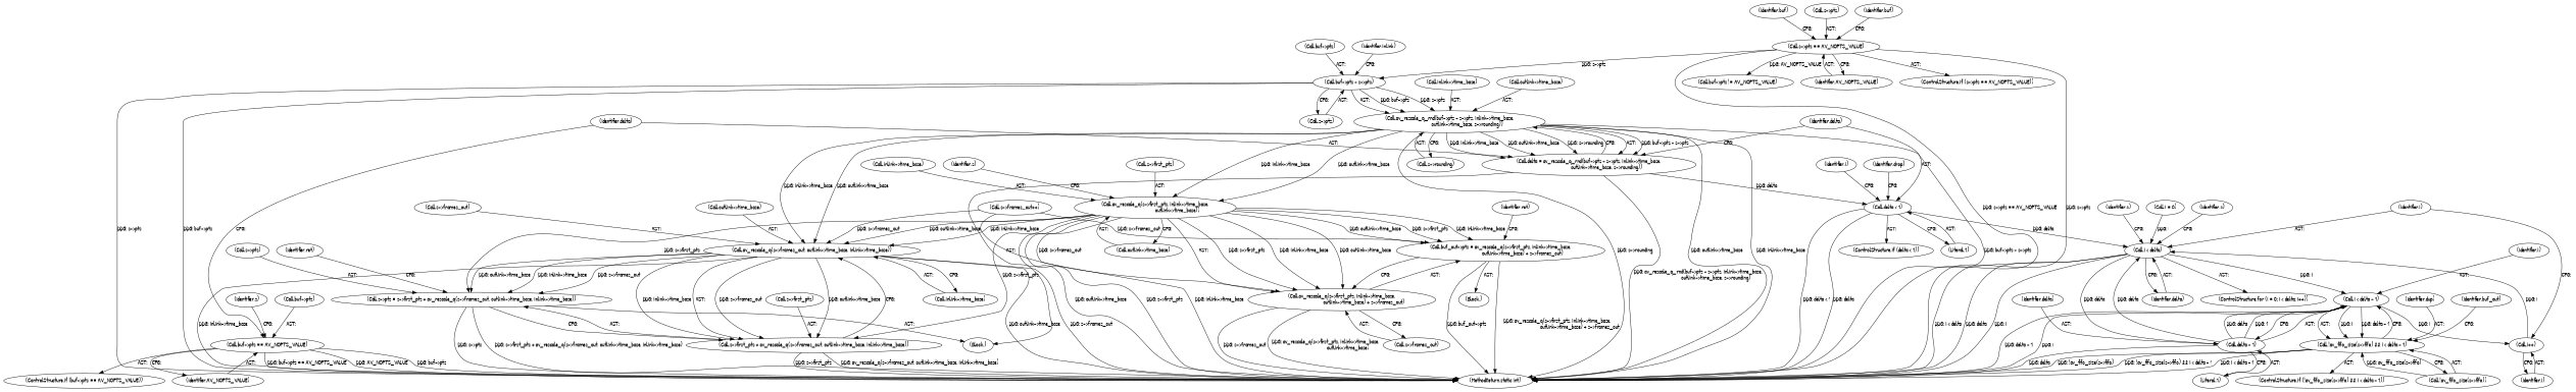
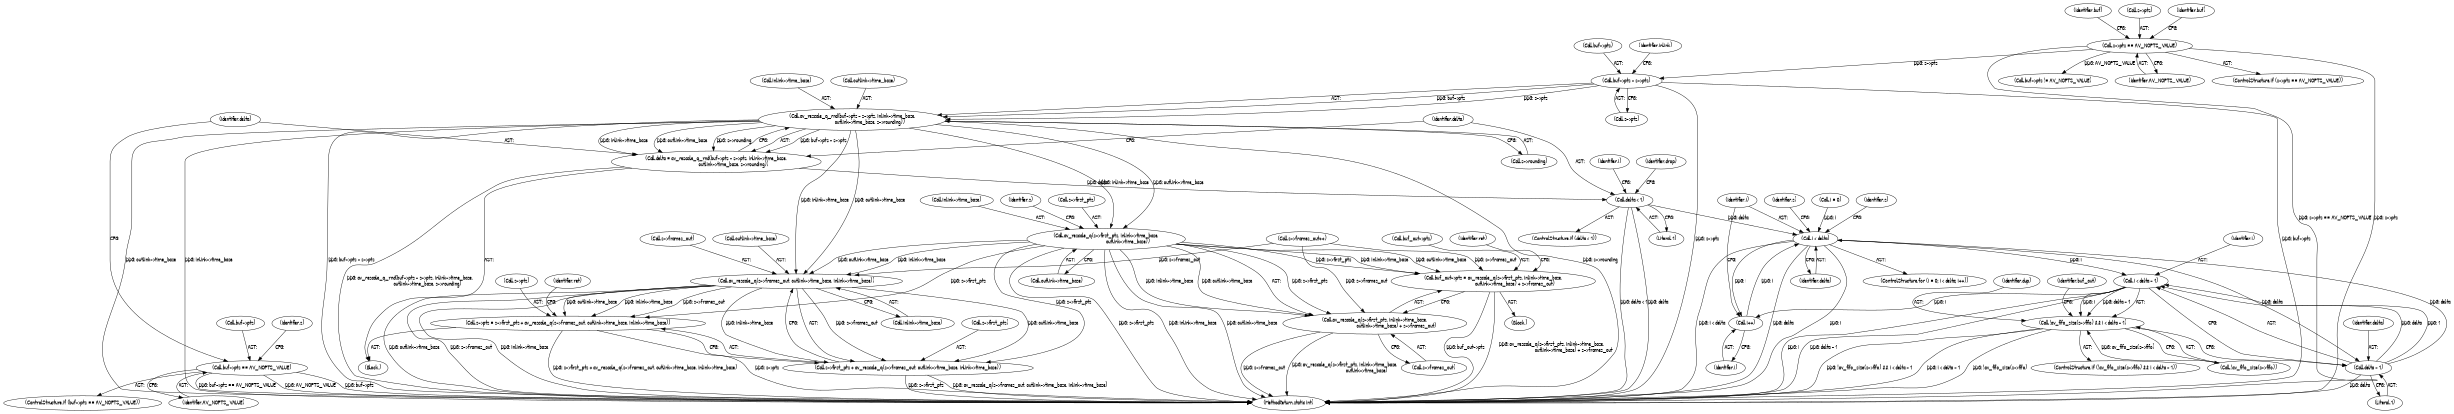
  digraph {
    fontname="Patrick Hand"
    node [fontname="Patrick Hand"]
    edge [fontname="Patrick Hand"]
    n1 [label="(Call,buf->pts == AV_NOPTS_VALUE)"]
    n2 [label="(MethodReturn,static int)"]
    n3 [label="(ControlStructure,if (buf->pts == AV_NOPTS_VALUE))"]
    n4 [label="(Identifier,AV_NOPTS_VALUE)"]
    n5 [label="(Call,buf->pts - s->pts)"]
    n6 [label="(Call,av_rescale_q_rnd(buf->pts - s->pts, inlink->time_base,\n                             outlink->time_base, s->rounding))"]
    n7 [label="(Call,s->pts)"]
    n8 [label="(Call,s->pts == AV_NOPTS_VALUE)"]
    n9 [label="(Call,buf->pts != AV_NOPTS_VALUE)"]
    n10 [label="(Identifier,AV_NOPTS_VALUE)"]
    n11 [label="(ControlStructure,if (s->pts == AV_NOPTS_VALUE))"]
    n12 [label="(Call,delta = av_rescale_q_rnd(buf->pts - s->pts, inlink->time_base,\n                             outlink->time_base, s->rounding))"]
    n13 [label="(Call,av_rescale_q(s->first_pts, inlink->time_base,\n                                    outlink->time_base))"]
    n14 [label="(Call,av_rescale_q(s->frames_out, outlink->time_base, inlink->time_base))"]
    n15 [label="(Call,s->rounding)"]
    n16 [label="(Call,delta < 1)"]
    n17 [label="(Block,)"]
    n18 [label="(Call,buf_out->pts = av_rescale_q(s->first_pts, inlink->time_base,\n                                    outlink->time_base) + s->frames_out)"]
    n19 [label="(Call,av_rescale_q(s->first_pts, inlink->time_base,\n                                    outlink->time_base) + s->frames_out)"]
    n20 [label="(Call,s->pts = s->first_pts + av_rescale_q(s->frames_out, outlink->time_base, inlink->time_base))"]
    n21 [label="(Call,s->first_pts + av_rescale_q(s->frames_out, outlink->time_base, inlink->time_base))"]
    n22 [label="(Call,outlink->time_base)"]
    n23 [label="(Call,inlink->time_base)"]
    n24 [label="(Call,i < delta)"]
    n25 [label="(Literal,1)"]
    n26 [label="(ControlStructure,if (delta < 1))"]
    n27 [label="(Call,i++)"]
    n28 [label="(Call,i < delta - 1)"]
    n29 [label="(Call,delta - 1)"]
    n30 [label="(Identifier,delta)"]
    n31 [label="(ControlStructure,for (i = 0; i < delta; i++))"]
    n32 [label="(Identifier,i)"]
    n33 [label="(Call,!av_fifo_size(s->fifo) && i < delta - 1)"]
    n34 [label="(Literal,1)"]
    n35 [label="(ControlStructure,if (!av_fifo_size(s->fifo) && i < delta - 1))"]
    n36 [label="(Call,!av_fifo_size(s->fifo))"]
    n37 [label="(Block,)"]
    n38 [label="(Call,s->frames_out)"]
    n39 [label="(Identifier,dup)"]
    n40 [label="(Call,inlink->time_base)"]
    n41 [label="(Identifier,buf)"]
    n42 [label="(Identifier,buf_out)"]
    n43 [label="(Identifier,s)"]
    n44 [label="(Identifier,ret)"]
    n45 [label="(Call,buf->pts)"]
    n46 [label="(Identifier,s)"]
    n47 [label="(Identifier,s)"]
    n48 [label="(Call,i = 0)"]
    n49 [label="(Identifier,i)"]
    n50 [label="(Call,inlink->time_base)"]
    n51 [label="(Call,s->pts)"]
    n52 [label="(Call,outlink->time_base)"]
    n53 [label="(Identifier,s)"]
    n54 [label="(Call,s->frames_out)"]
    n55 [label="(Identifier,drop)"]
    n56 [label="(Identifier,delta)"]
    n57 [label="(Call,buf->pts)"]
    n58 [label="(Call,s->pts)"]
    n59 [label="(Identifier,i)"]
    n60 [label="(Identifier,buf)"]
    n61 [label="(Call,s->first_pts)"]
    n62 [label="(Call,s->first_pts)"]
    n63 [label="(Identifier,i)"]
    n64 [label="(Identifier,ret)"]
    n65 [label="(Identifier,delta)"]
    n66 [label="(Identifier,delta)"]
    n67 [label="(Identifier,inlink)"]
+   n68 [label="(Call,buf_out->pts)"]
    n69 [label="(Call,outlink->time_base)"]
    n70 [label="(Call,s->frames_out++)"]
    n1 -> n2 [label="DDG: buf->pts == AV_NOPTS_VALUE"]
    n1 -> n2 [label="DDG: AV_NOPTS_VALUE"]
    n1 -> n2 [label="DDG: buf->pts"]
    n1 -> n3 [label="AST: "]
    n1 -> n4 [label="CFG: "]
    n4 -> n1 [label="AST: "]
    n5 -> n2 [label="DDG: s->pts"]
    n5 -> n2 [label="DDG: buf->pts"]
    n5 -> n6 [label="AST: "]
    n5 -> n6 [label="DDG: buf->pts"]
    n5 -> n6 [label="DDG: s->pts"]
    n5 -> n7 [label="CFG: "]
    n6 -> n2 [label="DDG: buf->pts - s->pts"]
    n6 -> n2 [label="DDG: s->rounding"]
    n6 -> n2 [label="DDG: outlink->time_base"]
    n6 -> n2 [label="DDG: inlink->time_base"]
    n6 -> n12 [label="AST: "]
    n6 -> n12 [label="DDG: buf->pts - s->pts"]
    n6 -> n12 [label="DDG: inlink->time_base"]
    n6 -> n12 [label="DDG: outlink->time_base"]
    n6 -> n12 [label="DDG: s->rounding"]
    n6 -> n13 [label="DDG: inlink->time_base"]
    n6 -> n13 [label="DDG: outlink->time_base"]
    n6 -> n14 [label="DDG: outlink->time_base"]
    n6 -> n14 [label="DDG: inlink->time_base"]
    n6 -> n15 [label="CFG: "]
    n7 -> n5 [label="AST: "]
    n8 -> n2 [label="DDG: s->pts"]
    n8 -> n2 [label="DDG: s->pts == AV_NOPTS_VALUE"]
    n8 -> n5 [label="DDG: s->pts"]
    n8 -> n9 [label="DDG: AV_NOPTS_VALUE"]
    n8 -> n10 [label="CFG: "]
    n8 -> n11 [label="AST: "]
    n10 -> n8 [label="AST: "]
    n12 -> n2 [label="DDG: av_rescale_q_rnd(buf->pts - s->pts, inlink->time_base,\n                             outlink->time_base, s->rounding)"]
    n12 -> n6 [label="CFG: "]
    n12 -> n16 [label="DDG: delta"]
    n12 -> n17 [label="AST: "]
    n13 -> n2 [label="DDG: s->first_pts"]
    n13 -> n2 [label="DDG: inlink->time_base"]
    n13 -> n2 [label="DDG: outlink->time_base"]
    n13 -> n14 [label="DDG: outlink->time_base"]
    n13 -> n14 [label="DDG: inlink->time_base"]
    n13 -> n18 [label="DDG: s->first_pts"]
    n13 -> n18 [label="DDG: inlink->time_base"]
    n13 -> n18 [label="DDG: outlink->time_base"]
    n13 -> n19 [label="AST: "]
    n13 -> n19 [label="DDG: s->first_pts"]
    n13 -> n19 [label="DDG: inlink->time_base"]
    n13 -> n19 [label="DDG: outlink->time_base"]
    n13 -> n20 [label="DDG: s->first_pts"]
    n13 -> n21 [label="DDG: s->first_pts"]
    n13 -> n22 [label="CFG: "]
    n14 -> n2 [label="DDG: s->frames_out"]
    n14 -> n2 [label="DDG: inlink->time_base"]
    n14 -> n2 [label="DDG: outlink->time_base"]
    n14 -> n20 [label="DDG: s->frames_out"]
    n14 -> n20 [label="DDG: outlink->time_base"]
    n14 -> n20 [label="DDG: inlink->time_base"]
    n14 -> n21 [label="AST: "]
    n14 -> n21 [label="DDG: s->frames_out"]
    n14 -> n21 [label="DDG: outlink->time_base"]
    n14 -> n21 [label="DDG: inlink->time_base"]
    n14 -> n23 [label="CFG: "]
    n15 -> n6 [label="AST: "]
    n16 -> n2 [label="DDG: delta < 1"]
    n16 -> n2 [label="DDG: delta"]
    n16 -> n24 [label="DDG: delta"]
    n16 -> n25 [label="CFG: "]
    n16 -> n26 [label="AST: "]
    n18 -> n2 [label="DDG: buf_out->pts"]
    n18 -> n2 [label="DDG: av_rescale_q(s->first_pts, inlink->time_base,\n                                    outlink->time_base) + s->frames_out"]
    n18 -> n19 [label="CFG: "]
    n18 -> n37 [label="AST: "]
    n19 -> n2 [label="DDG: av_rescale_q(s->first_pts, inlink->time_base,\n                                    outlink->time_base)"]
    n19 -> n2 [label="DDG: s->frames_out"]
    n19 -> n18 [label="AST: "]
    n19 -> n38 [label="CFG: "]
    n20 -> n2 [label="DDG: s->pts"]
    n20 -> n2 [label="DDG: s->first_pts + av_rescale_q(s->frames_out, outlink->time_base, inlink->time_base)"]
    n20 -> n17 [label="AST: "]
    n20 -> n21 [label="CFG: "]
    n21 -> n2 [label="DDG: s->first_pts"]
    n21 -> n2 [label="DDG: av_rescale_q(s->frames_out, outlink->time_base, inlink->time_base)"]
    n21 -> n14 [label="CFG: "]
    n21 -> n20 [label="AST: "]
    n22 -> n13 [label="AST: "]
    n23 -> n14 [label="AST: "]
    n24 -> n2 [label="DDG: i < delta"]
    n24 -> n2 [label="DDG: delta"]
    n24 -> n2 [label="DDG: i"]
+   n24 -> n27 [label="DDG: i"]
    n24 -> n28 [label="DDG: i"]
    n24 -> n29 [label="DDG: delta"]
    n24 -> n30 [label="CFG: "]
    n24 -> n31 [label="AST: "]
    n25 -> n16 [label="AST: "]
    n27 -> n24 [label="DDG: i"]
    n27 -> n32 [label="CFG: "]
    n28 -> n2 [label="DDG: i"]
    n28 -> n2 [label="DDG: delta - 1"]
    n28 -> n27 [label="DDG: i"]
    n28 -> n29 [label="CFG: "]
    n28 -> n33 [label="AST: "]
    n28 -> n33 [label="DDG: i"]
    n28 -> n33 [label="DDG: delta - 1"]
    n29 -> n2 [label="DDG: delta"]
    n29 -> n24 [label="DDG: delta"]
    n29 -> n28 [label="AST: "]
    n29 -> n28 [label="DDG: delta"]
    n29 -> n28 [label="DDG: 1"]
    n29 -> n34 [label="CFG: "]
    n30 -> n24 [label="AST: "]
    n32 -> n27 [label="AST: "]
    n33 -> n2 [label="DDG: !av_fifo_size(s->fifo) && i < delta - 1"]
    n33 -> n2 [label="DDG: i < delta - 1"]
    n33 -> n2 [label="DDG: !av_fifo_size(s->fifo)"]
-   n33 -> n28 [label="CFG: "]
+   n33 -> n29 [label="CFG: "]
    n33 -> n35 [label="AST: "]
    n33 -> n36 [label="CFG: "]
    n34 -> n29 [label="AST: "]
    n36 -> n33 [label="AST: "]
    n36 -> n33 [label="DDG: av_fifo_size(s->fifo)"]
    n38 -> n19 [label="AST: "]
    n39 -> n33 [label="AST: "]
    n40 -> n13 [label="AST: "]
    n41 -> n8 [label="CFG: "]
    n42 -> n33 [label="CFG: "]
    n43 -> n13 [label="CFG: "]
    n44 -> n18 [label="CFG: "]
    n45 -> n5 [label="AST: "]
    n46 -> n1 [label="CFG: "]
    n47 -> n24 [label="CFG: "]
    n48 -> n24 [label="DDG: i"]
    n49 -> n16 [label="CFG: "]
    n50 -> n6 [label="AST: "]
    n51 -> n8 [label="AST: "]
    n52 -> n6 [label="AST: "]
    n53 -> n24 [label="CFG: "]
    n54 -> n14 [label="AST: "]
    n55 -> n16 [label="CFG: "]
    n56 -> n12 [label="CFG: "]
    n56 -> n16 [label="AST: "]
    n57 -> n1 [label="AST: "]
    n58 -> n20 [label="AST: "]
    n59 -> n24 [label="AST: "]
    n59 -> n27 [label="CFG: "]
    n60 -> n8 [label="CFG: "]
    n61 -> n21 [label="AST: "]
    n62 -> n13 [label="AST: "]
    n63 -> n28 [label="AST: "]
    n64 -> n20 [label="CFG: "]
    n65 -> n29 [label="AST: "]
    n66 -> n1 [label="CFG: "]
    n66 -> n12 [label="AST: "]
    n67 -> n5 [label="CFG: "]
+   n68 -> n18 [label="AST: "]
    n69 -> n14 [label="AST: "]
    n70 -> n14 [label="DDG: s->frames_out"]
    n70 -> n18 [label="DDG: s->frames_out"]
    n70 -> n19 [label="DDG: s->frames_out"]
  }
